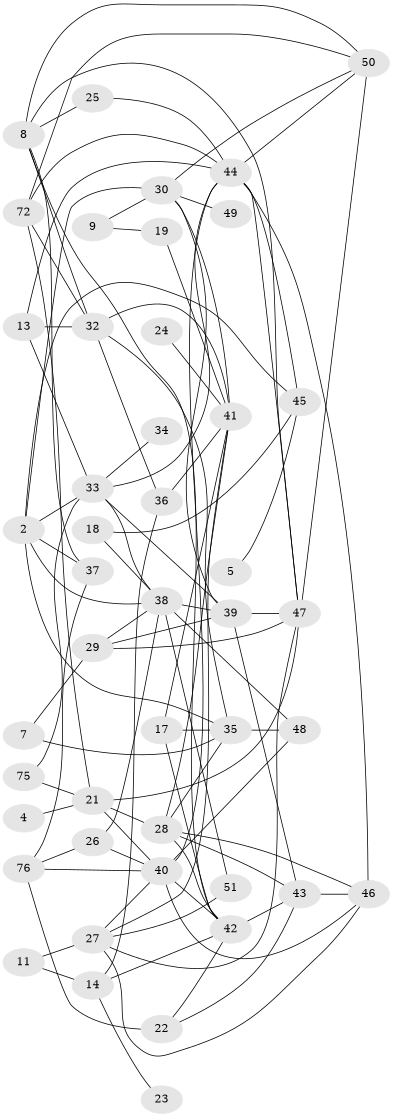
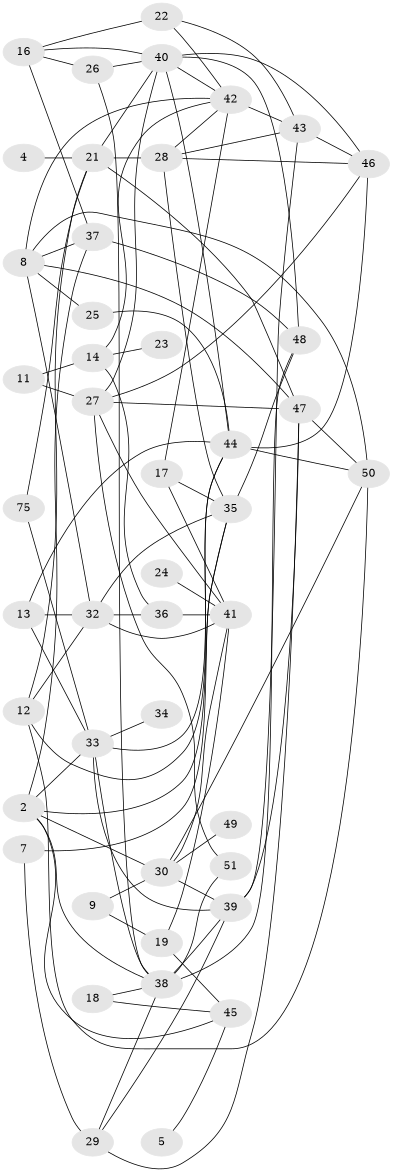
  graph {
    rankdir=LR
    node [color=gray90 style=filled]
    edge [weight=1.0]
    2
    30
    33
    35
    37
    38
    45
    50
    41
    39
    49
    44
    34
    48
    51
    4
    21
    47
    40
    28
    5
    7
    29
    8
    25
    32
    42
    36
    43
    9
    19
    11
    14
    27
    23
    46
-   12 [label=72]
+   12
    13
    n39 [label=75]
-   16 [label=76]
+   16
    22
    26
    17
    18
    24
    2 -- 30
    2 -- 33
    2 -- 35
    2 -- 37
    2 -- 38
    2 -- 45
    30 -- 50
    30 -- 41
    30 -- 39
    30 -- 49
    33 -- 38
    33 -- 39
    33 -- 44
    33 -- 34
    35 -- 48
+   37 -- 48
    38 -- 39
    38 -- 48
    38 -- 51
    39 -- 47
    39 -- 43
-   44 -- 45
+   19 -- 45
    44 -- 50
-   44 -- 47
    44 -- 46
    4 -- 21
    21 -- 47
    21 -- 40
    21 -- 28
    47 -- 50
    40 -- 44
    40 -- 48
    40 -- 42
    40 -- 46
    28 -- 35
-   28 -- 41
    28 -- 42
    28 -- 43
    28 -- 46
    5 -- 45
    7 -- 35 [weight=2.0]
    7 -- 29
    29 -- 38
    29 -- 39
    29 -- 47
    8 -- 37
    8 -- 50
    8 -- 47
    8 -- 25
    8 -- 32
    8 -- 42
    25 -- 44
    32 -- 35
    32 -- 41
    32 -- 36
    42 -- 43
    36 -- 41
    43 -- 46
    9 -- 30
    9 -- 19
    19 -- 41
    11 -- 14
    11 -- 27
    14 -- 42
    14 -- 36
    14 -- 23
    27 -- 41
    27 -- 51
    27 -- 47
    27 -- 40
    27 -- 46
    12 -- 50
    12 -- 44
    12 -- 21
    12 -- 32
    13 -- 33
    13 -- 44
    13 -- 32
    n39 -- 33
    n39 -- 21
    16 -- 37
    16 -- 40
    16 -- 22
    16 -- 26
    22 -- 42
    22 -- 43
    26 -- 38
    26 -- 40
    17 -- 35
    17 -- 41
    17 -- 42
    18 -- 38
    18 -- 45
    24 -- 41
  }
